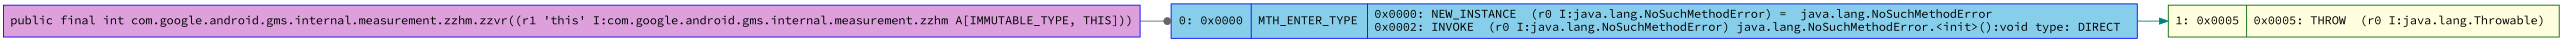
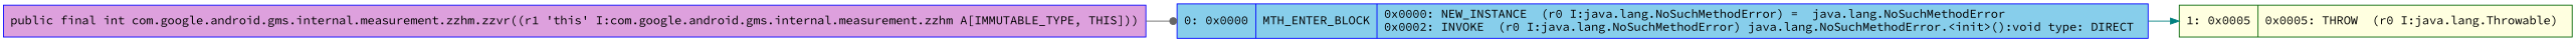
  digraph {
    rankdir=LR
    fontname="Source Code Pro"
    node [shape=record style=filled color=blue fontname="Source Code Pro"]
    edge [fontname="Source Code Pro"]
-   n1 [label="{0\:\ 0x0000|MTH_ENTER_TYPE\l|0x0000: NEW_INSTANCE  (r0 I:java.lang.NoSuchMethodError) =  java.lang.NoSuchMethodError \l0x0002: INVOKE  (r0 I:java.lang.NoSuchMethodError) java.lang.NoSuchMethodError.\<init\>():void type: DIRECT \l}" fillcolor=skyblue]
+   n1 [label="{0\:\ 0x0000|MTH_ENTER_BLOCK\l|0x0000: NEW_INSTANCE  (r0 I:java.lang.NoSuchMethodError) =  java.lang.NoSuchMethodError \l0x0002: INVOKE  (r0 I:java.lang.NoSuchMethodError) java.lang.NoSuchMethodError.\<init\>():void type: DIRECT \l}" fillcolor=skyblue]
    n2 [label="{1\:\ 0x0005|0x0005: THROW  (r0 I:java.lang.Throwable) \l}" fillcolor=lightyellow color=darkgreen]
    n3 [label="{public final int com.google.android.gms.internal.measurement.zzhm.zzvr((r1 'this' I:com.google.android.gms.internal.measurement.zzhm A[IMMUTABLE_TYPE, THIS])) }" fillcolor=plum]
    n1 -> n2 [color=teal arrowhead=normal]
    n3 -> n1 [color=gray40 arrowhead=dot]
  }
